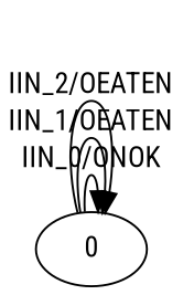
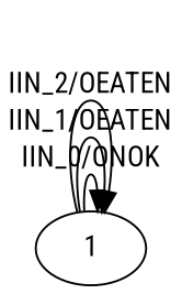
  digraph {
    rankdir=LR
    fontname="Roboto Condensed"
    edge [fontname="Roboto Condensed"]
-   0 [fontname="Roboto Condensed"]
+   0 [fontname="Roboto Condensed" label=1]
    0 -> 0 [label="IIN_0/ONOK"]
    0 -> 0 [label="IIN_1/OEATEN"]
    0 -> 0 [label="IIN_2/OEATEN"]
  }
